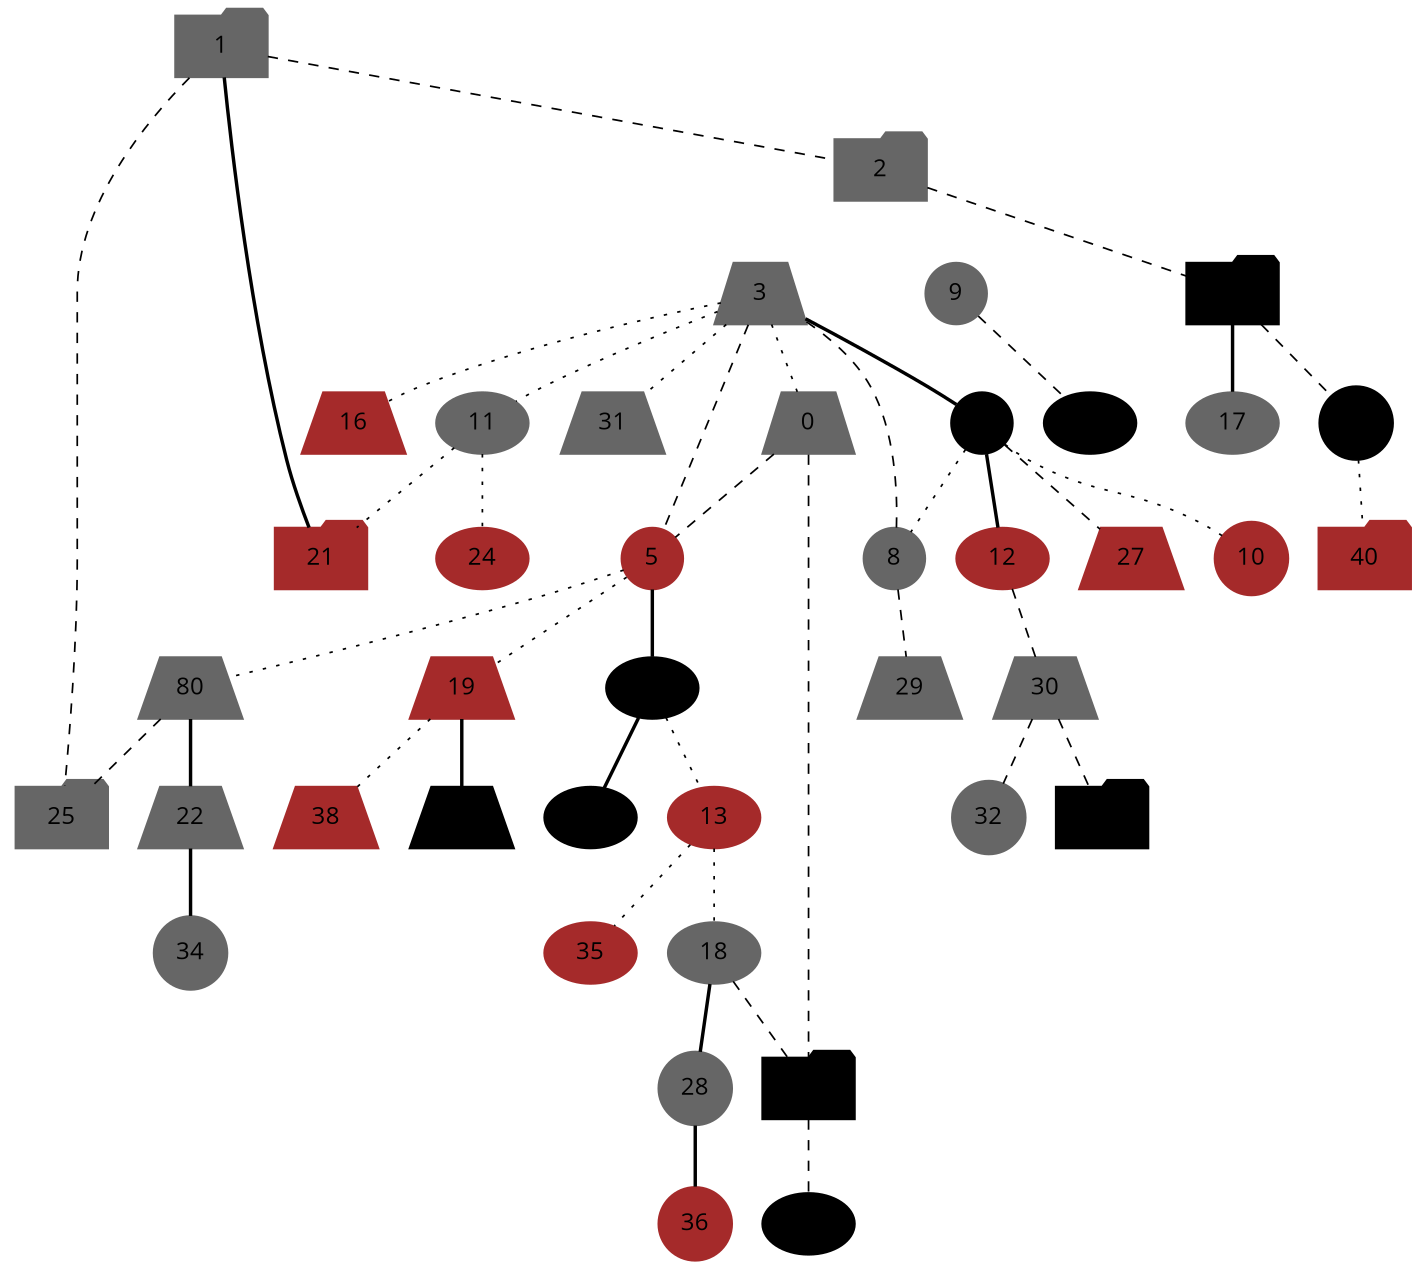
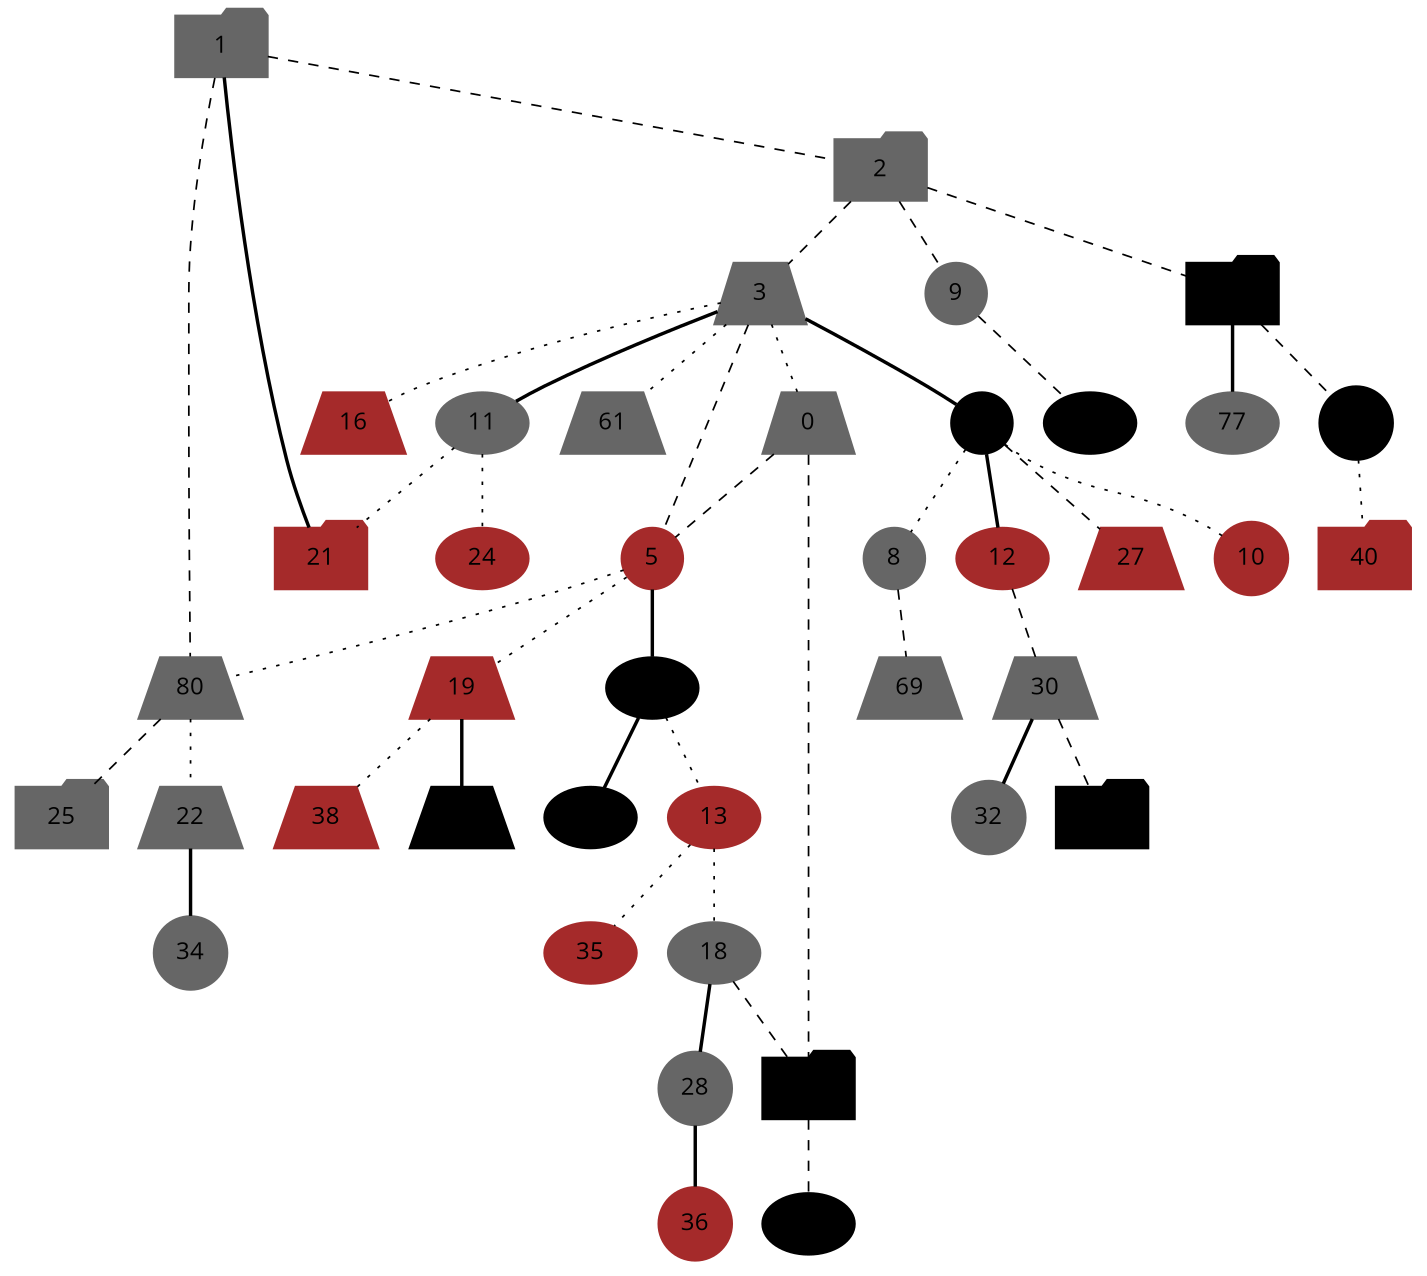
  graph {
    fontname="Open Sans"
    node [color=gray40 fontname="Open Sans" shape=trapezium style=filled]
    edge [fontname="Open Sans" style=dashed weight=1.0]
    1 [shape=folder]
    2 [shape=folder]
    n3 [label=80]
    21 [color=brown shape=folder]
    3
    9 [shape=circle]
    15 [color=black shape=folder]
    22
    25 [shape=folder]
    n10 [label=0]
    5 [color=brown shape=circle]
    6 [color=black shape=circle]
    11 [shape=ellipse]
    16 [color=brown]
-   31
+   31 [label=61]
    26 [color=black shape=ellipse]
-   17 [shape=ellipse]
+   17 [shape=ellipse label=77]
    39 [color=black shape=circle]
    23 [color=black shape=folder]
    7 [color=black shape=ellipse]
    19 [color=brown]
    8 [shape=circle]
    10 [color=brown shape=circle]
    12 [color=brown shape=ellipse]
    27 [color=brown]
    24 [color=brown shape=ellipse]
    41 [color=black shape=ellipse]
    13 [color=brown shape=ellipse]
    14 [color=black shape=ellipse]
    37 [color=black]
    38 [color=brown]
-   29
+   29 [label=69]
    30
    18 [shape=ellipse]
    35 [color=brown shape=ellipse]
    32 [shape=circle]
    33 [color=black shape=folder]
    28 [shape=circle]
    40 [color=brown shape=folder]
    36 [color=brown shape=circle]
    34 [shape=circle]
    1 -- 2
-   1 -- 25
+   1 -- n3
    1 -- 21 [style=bold]
-   8 -- 3
+   2 -- 3
+   2 -- 9
    2 -- 15
-   n3 -- 22 [style=bold weight=2.0]
+   n3 -- 22 [style=dotted weight=2.0]
    n3 -- 25
    3 -- n10 [style=dotted]
    3 -- 5
    3 -- 6 [style=bold weight=2.0]
-   3 -- 11 [style=dotted]
+   3 -- 11 [style=bold]
    3 -- 16 [style=dotted weight=2.0]
    3 -- 31 [style=dotted]
    9 -- 26
    15 -- 17 [style=bold]
    15 -- 39
    22 -- 34 [style=bold]
    n10 -- 5
    n10 -- 23
    5 -- n3 [style=dotted]
    5 -- 7 [style=bold]
    5 -- 19 [style=dotted]
    6 -- 8 [style=dotted]
    6 -- 10 [style=dotted]
    6 -- 12 [style=bold]
    6 -- 27
    11 -- 21 [style=dotted]
    11 -- 24 [style=dotted]
    39 -- 40 [style=dotted]
    23 -- 41
    7 -- 13 [style=dotted]
    7 -- 14 [style=bold]
    19 -- 37 [style=bold]
    19 -- 38 [style=dotted]
    8 -- 29
    12 -- 30
    13 -- 18 [style=dotted]
    13 -- 35 [style=dotted]
-   30 -- 32
+   30 -- 32 [style=bold]
    30 -- 33
    18 -- 23
    18 -- 28 [style=bold]
    28 -- 36 [style=bold]
  }
